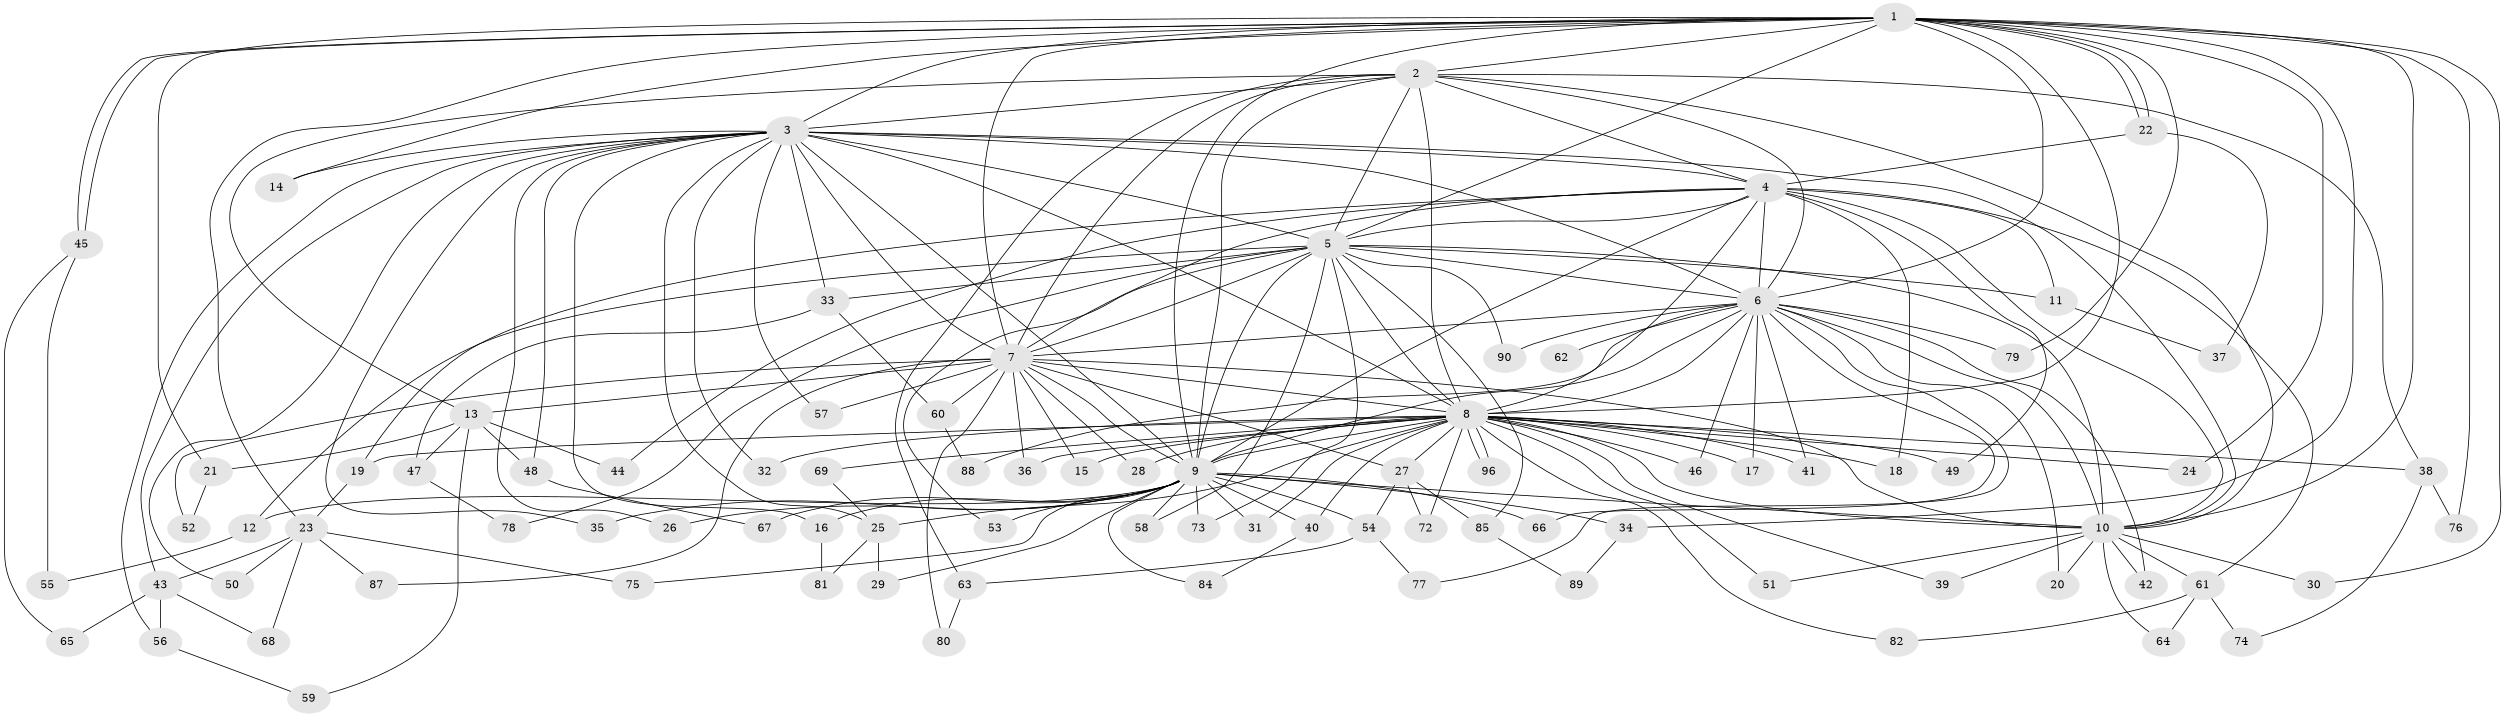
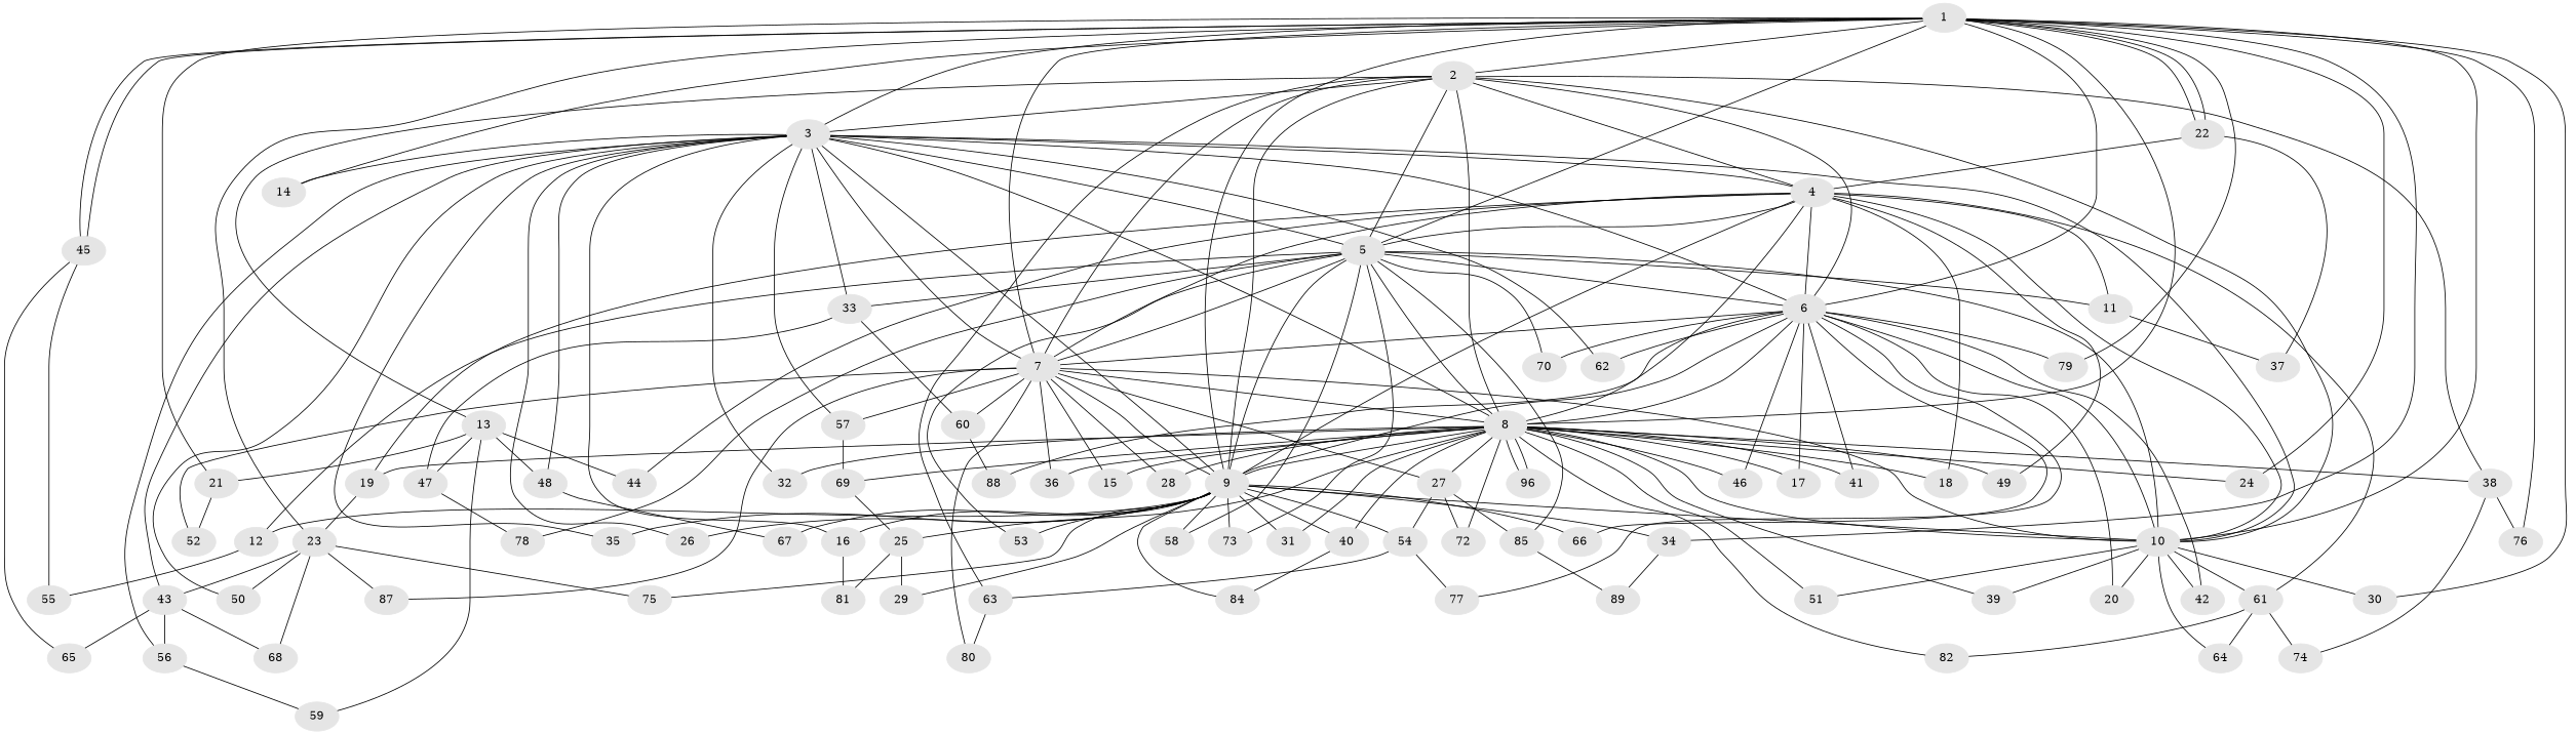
  graph {
    node [color=gray90 style=filled]
    1
    2
    3
    5
    6
    7
    8
    9
    10
    14
    21
    22
    23
    24
    30
    34
    45
    76
    79
    4
    13
    38
    63
    16
    26
    32
    33
    35
    43
    48
    50
    56
    57
    62
    11
    18
    19
    44
    49
    61
    12
    53
    58
-   70 [label=90]
+   70
    73
    78
    85
    17
    20
    41
    42
    46
    66
    77
    88
    15
    27
    28
    36
    52
    60
    80
    87
    25
    31
    39
    40
    51
    69
    72
    82
    n72 [label=96]
    29
    54
    67
    75
    84
    64
    37
    68
    89
    55
    65
    47
    59
    74
    81
    1 -- 2
    1 -- 3
    1 -- 5
    1 -- 6
    1 -- 7
    1 -- 8
    1 -- 9
    1 -- 10
    1 -- 14
    1 -- 21
    1 -- 22
    1 -- 22
    1 -- 23
    1 -- 24
    1 -- 30
    1 -- 34
    1 -- 45
    1 -- 45
    1 -- 76
    1 -- 79
    2 -- 3
    2 -- 5
    2 -- 6
    2 -- 7
    2 -- 8
    2 -- 9
    2 -- 10
    2 -- 4
    2 -- 13
    2 -- 38
    2 -- 63
    3 -- 5
    3 -- 6
    3 -- 7
    3 -- 8
    3 -- 9
    3 -- 10
    3 -- 14
    3 -- 4
    3 -- 16
    3 -- 26
    3 -- 32
    3 -- 33
    3 -- 35
    3 -- 43
    3 -- 48
    3 -- 50
    3 -- 56
    3 -- 57
-   3 -- 25
+   3 -- 62
    5 -- 6
    5 -- 7
    5 -- 8
    5 -- 9
    5 -- 10
    5 -- 33
    5 -- 11
    5 -- 12
    5 -- 53
    5 -- 58
    5 -- 70
    5 -- 73
    5 -- 78
    5 -- 85
    6 -- 7
    6 -- 8
    6 -- 9
    6 -- 10
    6 -- 79
    6 -- 62
    6 -- 70
    6 -- 17
    6 -- 20
    6 -- 41
    6 -- 42
    6 -- 46
    6 -- 66
    6 -- 77
    6 -- 88
    7 -- 8
    7 -- 9
    7 -- 10
-   7 -- 13
    7 -- 57
    7 -- 15
    7 -- 27
    7 -- 28
    7 -- 36
    7 -- 52
    7 -- 60
    7 -- 80
    7 -- 87
    8 -- 9
    8 -- 10
    8 -- 24
    8 -- 38
    8 -- 32
    8 -- 18
    8 -- 19
    8 -- 49
    8 -- 17
    8 -- 41
    8 -- 46
    8 -- 15
    8 -- 27
    8 -- 28
    8 -- 36
    8 -- 25
    8 -- 31
    8 -- 39
    8 -- 40
    8 -- 51
    8 -- 69
    8 -- 72
    8 -- 82
    8 -- n72
    8 -- n72
    9 -- 10
    9 -- 34
    9 -- 16
    9 -- 26
    9 -- 35
    9 -- 12
    9 -- 53
    9 -- 58
    9 -- 73
    9 -- 66
    9 -- 31
    9 -- 40
    9 -- 29
    9 -- 54
    9 -- 67
    9 -- 75
    9 -- 84
    10 -- 30
    10 -- 61
    10 -- 20
    10 -- 42
    10 -- 39
    10 -- 51
    10 -- 64
    21 -- 52
    22 -- 4
    22 -- 37
    23 -- 43
    23 -- 50
    23 -- 87
    23 -- 75
    23 -- 68
    34 -- 89
    45 -- 55
    45 -- 65
    4 -- 5
    4 -- 6
    4 -- 7
    4 -- 8
    4 -- 9
    4 -- 10
    4 -- 11
    4 -- 18
    4 -- 19
    4 -- 44
    4 -- 49
    4 -- 61
    13 -- 21
    13 -- 48
    13 -- 44
    13 -- 47
    13 -- 59
    38 -- 76
    38 -- 74
    63 -- 80
    16 -- 81
    33 -- 60
    33 -- 47
    43 -- 56
    43 -- 68
    43 -- 65
    48 -- 67
    56 -- 59
+   57 -- 69
    11 -- 37
    19 -- 23
    61 -- 82
    61 -- 64
    61 -- 74
    12 -- 55
    85 -- 89
    27 -- 85
    27 -- 72
    27 -- 54
    60 -- 88
    25 -- 29
    25 -- 81
    40 -- 84
    69 -- 25
    54 -- 63
    54 -- 77
    47 -- 78
  }
